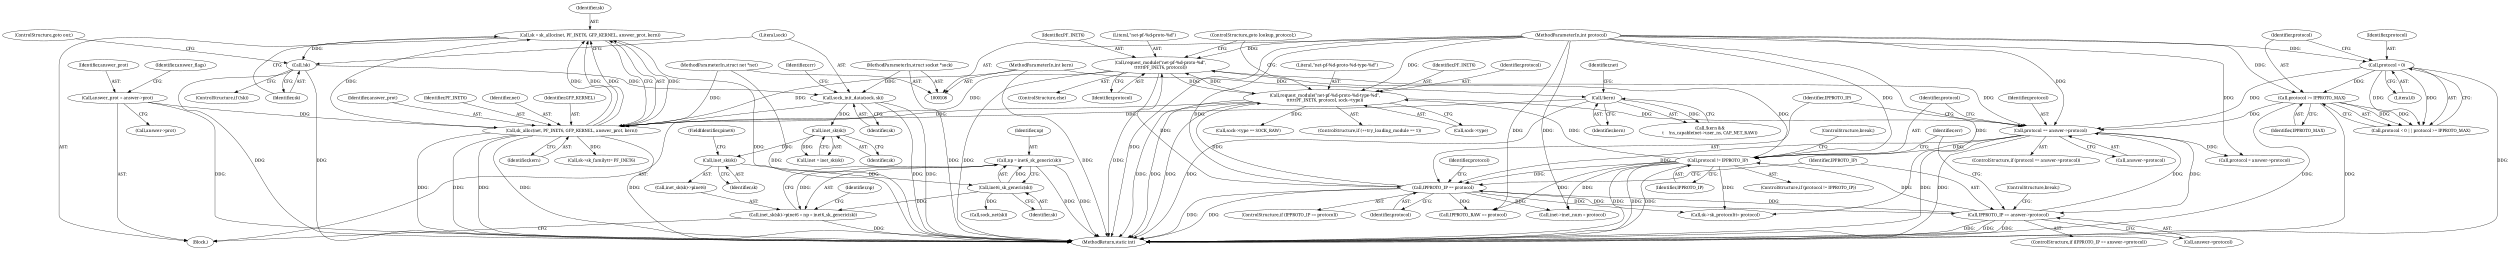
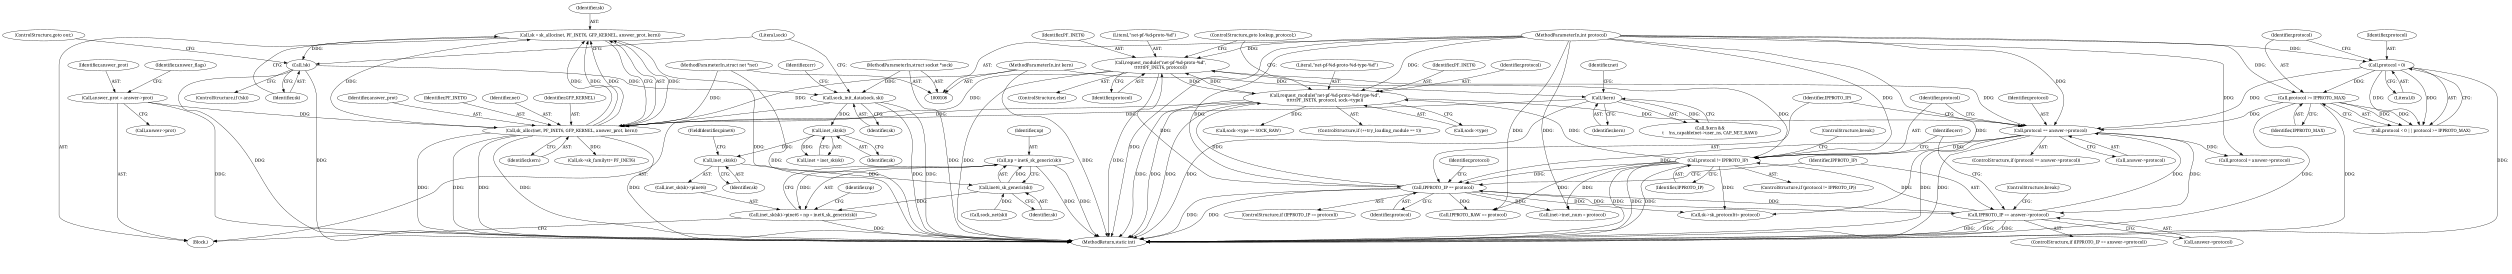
  digraph {
    fontname="Noto Serif"
    node [fontname="Noto Serif"]
    edge [fontname="Noto Serif"]
    n1 [label="(Call,np = inet6_sk_generic(sk))"]
    n2 [label="(Call,inet6_sk_generic(sk))"]
    n3 [label="(Call,inet_sk(sk)->pinet6 = np = inet6_sk_generic(sk))"]
    n4 [label="(MethodReturn,static int)"]
    n5 [label="(Call,sock_net(sk))"]
    n6 [label="(Identifier,sk)"]
    n7 [label="(Block,)"]
    n8 [label="(Call,inet_sk(sk))"]
    n9 [label="(Call,inet_sk(sk)->pinet6)"]
    n10 [label="(Identifier,sk)"]
    n11 [label="(Call,inet_sk(sk))"]
    n12 [label="(Call,inet = inet_sk(sk))"]
    n13 [label="(Identifier,sk)"]
    n14 [label="(Call,sock_init_data(sock, sk))"]
    n15 [label="(Identifier,sk)"]
    n16 [label="(MethodParameterIn,struct socket *sock)"]
    1000108
    n18 [label="(Call,!sk)"]
    n19 [label="(ControlStructure,if (!sk))"]
    n20 [label="(Identifier,sk)"]
    n21 [label="(Call,sk = sk_alloc(net, PF_INET6, GFP_KERNEL, answer_prot, kern))"]
    n22 [label="(Call,sk_alloc(net, PF_INET6, GFP_KERNEL, answer_prot, kern))"]
    n23 [label="(Identifier,kern)"]
    n24 [label="(Call,sk->sk_family\t\t= PF_INET6)"]
    n25 [label="(MethodParameterIn,struct net *net)"]
    n26 [label="(Call,request_module(\"net-pf-%d-proto-%d\",\n\t\t\t\t\t\tPF_INET6, protocol))"]
    n27 [label="(Call,request_module(\"net-pf-%d-proto-%d-type-%d\",\n\t\t\t\t\t\tPF_INET6, protocol, sock->type))"]
    n28 [label="(Call,protocol == answer->protocol)"]
    n29 [label="(ControlStructure,else)"]
    n30 [label="(Identifier,protocol)"]
    n31 [label="(Call,sock->type == SOCK_RAW)"]
    n32 [label="(ControlStructure,if (++try_loading_module == 1))"]
    n33 [label="(Call,sock->type)"]
    n34 [label="(Call,protocol != IPPROTO_IP)"]
    n35 [label="(Call,IPPROTO_IP == protocol)"]
    n36 [label="(Call,IPPROTO_IP == answer->protocol)"]
    n37 [label="(Call,protocol = answer->protocol)"]
    n38 [label="(Call,answer->protocol)"]
    n39 [label="(ControlStructure,if (protocol == answer->protocol))"]
    n40 [label="(ControlStructure,if (protocol != IPPROTO_IP))"]
    n41 [label="(Call,sk->sk_protocol\t\t= protocol)"]
    n42 [label="(Identifier,IPPROTO_IP)"]
    n43 [label="(Call,IPPROTO_RAW == protocol)"]
    n44 [label="(Call,inet->inet_num = protocol)"]
    n45 [label="(Identifier,protocol)"]
    n46 [label="(ControlStructure,if (IPPROTO_IP == protocol))"]
    n47 [label="(ControlStructure,if (IPPROTO_IP == answer->protocol))"]
    n48 [label="(Call,answer->protocol)"]
    n49 [label="(Call,protocol < 0)"]
    n50 [label="(Call,protocol >= IPPROTO_MAX)"]
    n51 [label="(Literal,0)"]
    n52 [label="(Call,protocol < 0 || protocol >= IPPROTO_MAX)"]
    n53 [label="(Identifier,IPPROTO_MAX)"]
    n54 [label="(MethodParameterIn,int protocol)"]
    n55 [label="(Call,answer_prot = answer->prot)"]
    n56 [label="(Call,answer->prot)"]
    n57 [label="(Call,!kern)"]
    n58 [label="(Call,!kern &&\n\t    !ns_capable(net->user_ns, CAP_NET_RAW))"]
    n59 [label="(Identifier,kern)"]
    n60 [label="(MethodParameterIn,int kern)"]
    n61 [label="(Identifier,net)"]
    n62 [label="(Literal,sock)"]
    n63 [label="(Identifier,protocol)"]
    n64 [label="(ControlStructure,break;)"]
    n65 [label="(Identifier,PF_INET6)"]
    n66 [label="(Identifier,protocol)"]
    n67 [label="(Identifier,np)"]
    n68 [label="(Identifier,IPPROTO_IP)"]
    n69 [label="(Identifier,answer_prot)"]
    n70 [label="(Identifier,err)"]
    n71 [label="(Identifier,answer_prot)"]
    n72 [label="(Identifier,sk)"]
    n73 [label="(Identifier,protocol)"]
    n74 [label="(Identifier,protocol)"]
    n75 [label="(Identifier,PF_INET6)"]
    n76 [label="(Identifier,net)"]
    n77 [label="(Identifier,IPPROTO_IP)"]
    n78 [label="(ControlStructure,goto out;)"]
    n79 [label="(Identifier,PF_INET6)"]
    n80 [label="(Literal,\"net-pf-%d-proto-%d-type-%d\")"]
    n81 [label="(Identifier,protocol)"]
    n82 [label="(ControlStructure,break;)"]
    n83 [label="(FieldIdentifier,pinet6)"]
    n84 [label="(Identifier,np)"]
    n85 [label="(Identifier,protocol)"]
    n86 [label="(Identifier,GFP_KERNEL)"]
    n87 [label="(Identifier,answer_flags)"]
    n88 [label="(ControlStructure,goto lookup_protocol;)"]
    n89 [label="(Identifier,err)"]
    n90 [label="(Literal,\"net-pf-%d-proto-%d\")"]
    n1 -> n2 [label="CFG: "]
    n1 -> n3 [label="AST: "]
    n1 -> n3 [label="DDG: "]
    n1 -> n4 [label="DDG: "]
    n1 -> n4 [label="DDG: "]
    n2 -> n1 [label="AST: "]
    n2 -> n1 [label="DDG: "]
    n2 -> n3 [label="DDG: "]
-   n2 -> n5 [label="DDG: "]
+   n5 -> n2 [label="DDG: "]
    n2 -> n6 [label="CFG: "]
    n3 -> n1 [label="CFG: "]
    n3 -> n4 [label="DDG: "]
    n3 -> n7 [label="CFG: "]
    n6 -> n2 [label="AST: "]
    n8 -> n2 [label="DDG: "]
    n8 -> n9 [label="AST: "]
    n8 -> n10 [label="CFG: "]
    n9 -> n3 [label="AST: "]
    n10 -> n8 [label="AST: "]
    n11 -> n8 [label="DDG: "]
    n11 -> n12 [label="AST: "]
    n11 -> n12 [label="DDG: "]
    n11 -> n13 [label="CFG: "]
    n12 -> n11 [label="CFG: "]
    n13 -> n11 [label="AST: "]
    n14 -> n4 [label="DDG: "]
    n14 -> n4 [label="DDG: "]
    n14 -> n7 [label="AST: "]
    n14 -> n11 [label="DDG: "]
    n14 -> n15 [label="CFG: "]
    n15 -> n14 [label="AST: "]
    n16 -> n4 [label="DDG: "]
    n16 -> n14 [label="DDG: "]
    n16 -> 1000108 [label="AST: "]
    n18 -> n4 [label="DDG: "]
    n18 -> n4 [label="DDG: "]
    n18 -> n14 [label="DDG: "]
    n18 -> n19 [label="CFG: "]
    n18 -> n20 [label="CFG: "]
    n20 -> n18 [label="AST: "]
    n20 -> n21 [label="CFG: "]
    n21 -> n4 [label="DDG: "]
    n21 -> n7 [label="AST: "]
    n21 -> n18 [label="DDG: "]
    n21 -> n22 [label="CFG: "]
    n22 -> n4 [label="DDG: "]
    n22 -> n4 [label="DDG: "]
    n22 -> n4 [label="DDG: "]
    n22 -> n4 [label="DDG: "]
    n22 -> n4 [label="DDG: "]
    n22 -> n21 [label="AST: "]
    n22 -> n21 [label="DDG: "]
    n22 -> n21 [label="DDG: "]
    n22 -> n21 [label="DDG: "]
    n22 -> n21 [label="DDG: "]
    n22 -> n21 [label="DDG: "]
    n22 -> n23 [label="CFG: "]
    n22 -> n24 [label="DDG: "]
    n23 -> n22 [label="AST: "]
    n25 -> n4 [label="DDG: "]
    n25 -> 1000108 [label="AST: "]
    n25 -> n22 [label="DDG: "]
    n26 -> n4 [label="DDG: "]
    n26 -> n4 [label="DDG: "]
    n26 -> n22 [label="DDG: "]
    n26 -> n27 [label="DDG: "]
    n26 -> n28 [label="DDG: "]
    n26 -> n29 [label="AST: "]
    n26 -> n30 [label="CFG: "]
    n27 -> n4 [label="DDG: "]
    n27 -> n4 [label="DDG: "]
    n27 -> n4 [label="DDG: "]
    n27 -> n22 [label="DDG: "]
    n27 -> n26 [label="DDG: "]
    n27 -> n28 [label="DDG: "]
    n27 -> n31 [label="DDG: "]
    n27 -> n32 [label="AST: "]
    n27 -> n33 [label="CFG: "]
    n28 -> n4 [label="DDG: "]
    n28 -> n4 [label="DDG: "]
    n28 -> n34 [label="DDG: "]
    n28 -> n35 [label="DDG: "]
    n28 -> n36 [label="DDG: "]
    n28 -> n37 [label="DDG: "]
    n28 -> n38 [label="CFG: "]
    n28 -> n39 [label="AST: "]
    n30 -> n26 [label="AST: "]
    n33 -> n27 [label="AST: "]
    n34 -> n4 [label="DDG: "]
    n34 -> n4 [label="DDG: "]
    n34 -> n4 [label="DDG: "]
    n34 -> n26 [label="DDG: "]
    n34 -> n27 [label="DDG: "]
    n34 -> n35 [label="DDG: "]
    n34 -> n40 [label="AST: "]
    n34 -> n41 [label="DDG: "]
    n34 -> n42 [label="CFG: "]
    n34 -> n43 [label="DDG: "]
    n34 -> n44 [label="DDG: "]
    n35 -> n4 [label="DDG: "]
    n35 -> n4 [label="DDG: "]
    n35 -> n26 [label="DDG: "]
    n35 -> n27 [label="DDG: "]
    n35 -> n36 [label="DDG: "]
    n35 -> n41 [label="DDG: "]
    n35 -> n43 [label="DDG: "]
    n35 -> n44 [label="DDG: "]
    n35 -> n45 [label="CFG: "]
    n35 -> n46 [label="AST: "]
    n36 -> n4 [label="DDG: "]
    n36 -> n4 [label="DDG: "]
    n36 -> n4 [label="DDG: "]
    n36 -> n28 [label="DDG: "]
    n36 -> n34 [label="DDG: "]
    n36 -> n35 [label="DDG: "]
    n36 -> n47 [label="AST: "]
    n36 -> n48 [label="CFG: "]
    n38 -> n28 [label="AST: "]
    n42 -> n34 [label="AST: "]
    n45 -> n35 [label="AST: "]
    n48 -> n36 [label="AST: "]
    n49 -> n4 [label="DDG: "]
    n49 -> n28 [label="DDG: "]
    n49 -> n50 [label="DDG: "]
    n49 -> n51 [label="CFG: "]
    n49 -> n52 [label="AST: "]
    n49 -> n52 [label="DDG: "]
    n49 -> n52 [label="DDG: "]
    n50 -> n4 [label="DDG: "]
    n50 -> n4 [label="DDG: "]
    n50 -> n28 [label="DDG: "]
    n50 -> n52 [label="AST: "]
    n50 -> n52 [label="DDG: "]
    n50 -> n52 [label="DDG: "]
    n50 -> n53 [label="CFG: "]
    n51 -> n49 [label="AST: "]
    n52 -> n49 [label="CFG: "]
    n52 -> n50 [label="CFG: "]
    n53 -> n50 [label="AST: "]
    n54 -> n4 [label="DDG: "]
    n54 -> 1000108 [label="AST: "]
    n54 -> n26 [label="DDG: "]
    n54 -> n27 [label="DDG: "]
    n54 -> n28 [label="DDG: "]
    n54 -> n34 [label="DDG: "]
    n54 -> n35 [label="DDG: "]
    n54 -> n37 [label="DDG: "]
    n54 -> n41 [label="DDG: "]
    n54 -> n43 [label="DDG: "]
    n54 -> n44 [label="DDG: "]
    n54 -> n49 [label="DDG: "]
    n54 -> n50 [label="DDG: "]
    n55 -> n4 [label="DDG: "]
    n55 -> n7 [label="AST: "]
    n55 -> n22 [label="DDG: "]
    n55 -> n56 [label="CFG: "]
    n57 -> n4 [label="DDG: "]
    n57 -> n22 [label="DDG: "]
    n57 -> n58 [label="AST: "]
    n57 -> n58 [label="DDG: "]
    n57 -> n59 [label="CFG: "]
    n58 -> n57 [label="CFG: "]
    n59 -> n57 [label="AST: "]
    n60 -> n4 [label="DDG: "]
    n60 -> 1000108 [label="AST: "]
    n60 -> n22 [label="DDG: "]
    n60 -> n57 [label="DDG: "]
    n61 -> n57 [label="CFG: "]
-   n62 -> n14 [label="AST: "]
+   n62 -> n14 [label="CFG: "]
    n62 -> n18 [label="CFG: "]
    n63 -> n28 [label="CFG: "]
    n63 -> n34 [label="AST: "]
    n64 -> n36 [label="CFG: "]
    n65 -> n27 [label="AST: "]
    n66 -> n35 [label="CFG: "]
    n67 -> n1 [label="AST: "]
    n68 -> n28 [label="CFG: "]
    n68 -> n35 [label="AST: "]
    n69 -> n22 [label="AST: "]
    n70 -> n14 [label="CFG: "]
    n71 -> n55 [label="AST: "]
    n72 -> n21 [label="AST: "]
    n73 -> n49 [label="AST: "]
    n74 -> n27 [label="AST: "]
    n75 -> n22 [label="AST: "]
    n76 -> n22 [label="AST: "]
    n77 -> n35 [label="CFG: "]
    n77 -> n36 [label="AST: "]
    n78 -> n18 [label="CFG: "]
    n79 -> n26 [label="AST: "]
    n80 -> n27 [label="AST: "]
    n81 -> n28 [label="AST: "]
    n82 -> n34 [label="CFG: "]
    n83 -> n8 [label="CFG: "]
    n84 -> n3 [label="CFG: "]
    n85 -> n49 [label="CFG: "]
    n85 -> n50 [label="AST: "]
    n86 -> n22 [label="AST: "]
    n87 -> n55 [label="CFG: "]
    n88 -> n26 [label="CFG: "]
    n88 -> n27 [label="CFG: "]
    n89 -> n34 [label="CFG: "]
    n89 -> n36 [label="CFG: "]
    n90 -> n26 [label="AST: "]
  }
